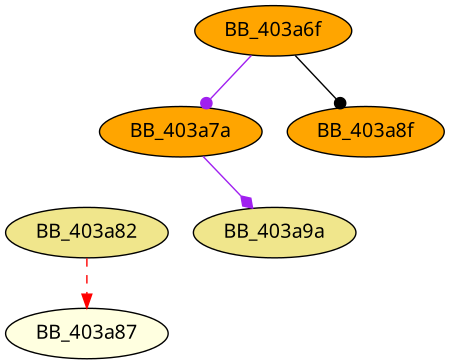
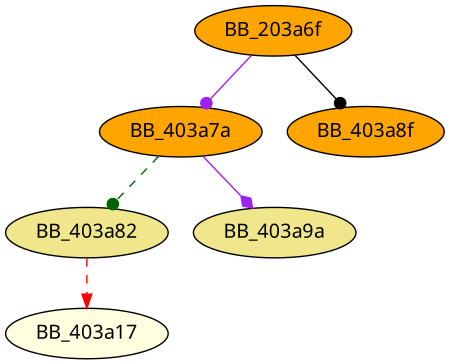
  digraph {
    fontname="Noto Sans"
    node [fillcolor=orange fontname="Noto Sans" style=filled]
    edge [arrowhead=dot color=purple fontname="Noto Sans" style=solid]
-   BB_403a6f
+   BB_403a6f [label=BB_203a6f]
    BB_403a7a
    BB_403a8f
    BB_403a82 [fillcolor=khaki]
    BB_403a9a [fillcolor=khaki]
-   BB_403a87 [fillcolor=lightyellow]
+   BB_403a87 [fillcolor=lightyellow label=BB_403a17]
    BB_403a6f -> BB_403a7a
    BB_403a6f -> BB_403a8f [color=black]
+   BB_403a7a -> BB_403a82 [color=darkgreen style=dashed]
    BB_403a7a -> BB_403a9a [arrowhead=diamond]
    BB_403a82 -> BB_403a87 [arrowhead=normal color=red style=dashed]
  }
